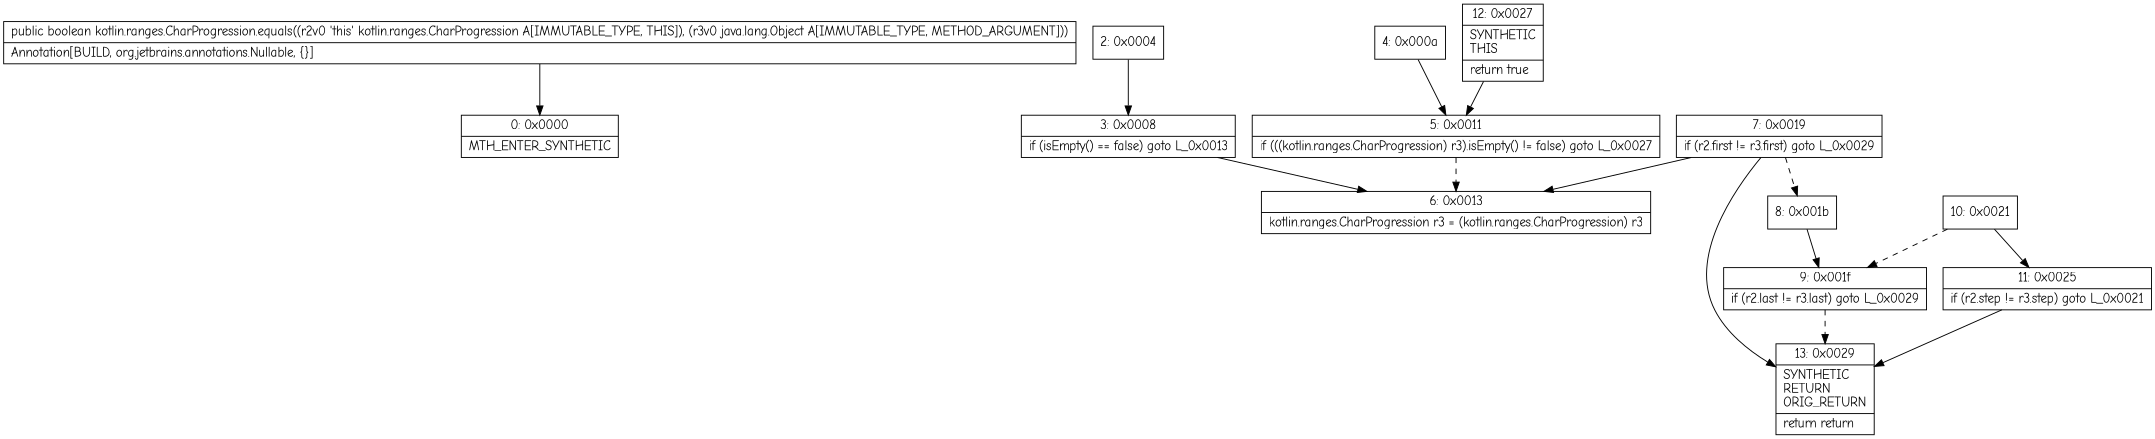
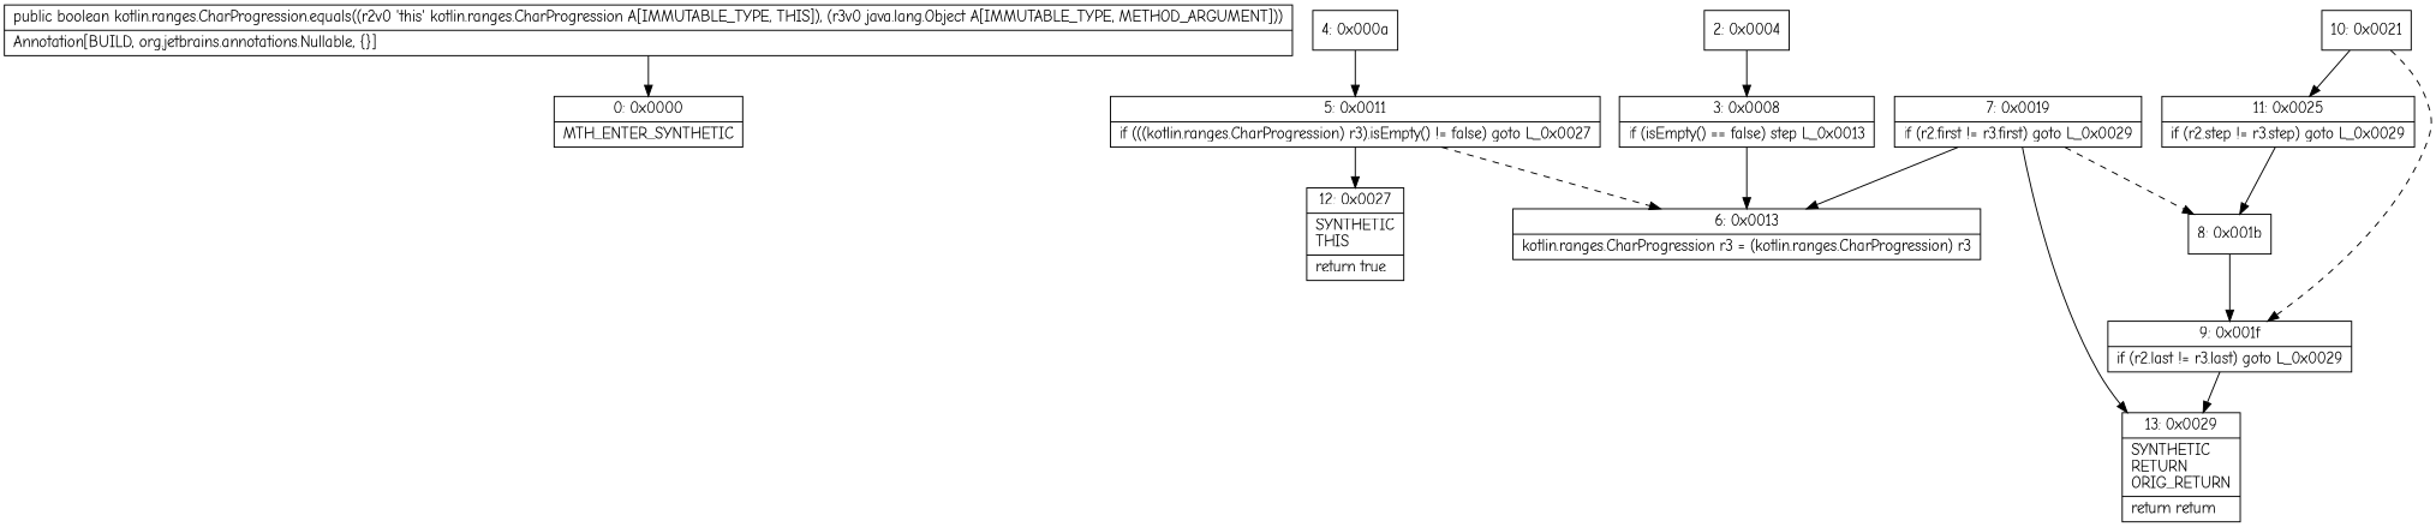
  digraph {
    fontname="Comic Neue"
    node [fontname="Comic Neue" shape=record]
    edge [fontname="Comic Neue"]
    n1 [label="{0\:\ 0x0000|MTH_ENTER_SYNTHETIC\l}"]
    n2 [label="{2\:\ 0x0004}"]
-   n3 [label="{3\:\ 0x0008|if (isEmpty() == false) goto L_0x0013\l}"]
+   n3 [label="{3\:\ 0x0008|if (isEmpty() == false) step L_0x0013\l}"]
    n4 [label="{13\:\ 0x0029|SYNTHETIC\lRETURN\lORIG_RETURN\l|return return\l}"]
    n5 [label="{6\:\ 0x0013|kotlin.ranges.CharProgression r3 = (kotlin.ranges.CharProgression) r3\l}"]
    n6 [label="{4\:\ 0x000a}"]
    n7 [label="{5\:\ 0x0011|if (((kotlin.ranges.CharProgression) r3).isEmpty() != false) goto L_0x0027\l}"]
    n8 [label="{12\:\ 0x0027|SYNTHETIC\lTHIS\l|return true\l}"]
    n9 [label="{7\:\ 0x0019|if (r2.first != r3.first) goto L_0x0029\l}"]
    n10 [label="{8\:\ 0x001b}"]
    n11 [label="{9\:\ 0x001f|if (r2.last != r3.last) goto L_0x0029\l}"]
    n12 [label="{10\:\ 0x0021}"]
-   n13 [label="{11\:\ 0x0025|if (r2.step != r3.step) goto L_0x0021\l}"]
+   n13 [label="{11\:\ 0x0025|if (r2.step != r3.step) goto L_0x0029\l}"]
    n14 [label="{public boolean kotlin.ranges.CharProgression.equals((r2v0 'this' kotlin.ranges.CharProgression A[IMMUTABLE_TYPE, THIS]), (r3v0 java.lang.Object A[IMMUTABLE_TYPE, METHOD_ARGUMENT]))  | Annotation[BUILD, org.jetbrains.annotations.Nullable, \{\}]\l}"]
    n2 -> n3
    n3 -> n5
    n6 -> n7
    n7 -> n5 [style=dashed]
-   n8 -> n7
+   n7 -> n8
    n9 -> n4
    n9 -> n5
    n9 -> n10 [style=dashed]
    n10 -> n11
-   n11 -> n4 [style=dashed]
+   n11 -> n4
    n12 -> n11 [style=dashed]
    n12 -> n13
-   n13 -> n4
+   n13 -> n10
    n14 -> n1
  }
